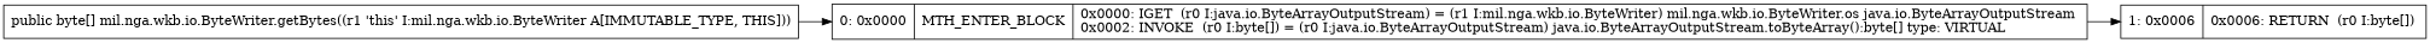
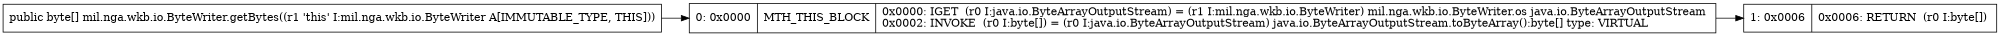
  digraph {
    rankdir=LR
    node [shape=record]
-   n1 [label="{0\:\ 0x0000|MTH_ENTER_BLOCK\l|0x0000: IGET  (r0 I:java.io.ByteArrayOutputStream) = (r1 I:mil.nga.wkb.io.ByteWriter) mil.nga.wkb.io.ByteWriter.os java.io.ByteArrayOutputStream \l0x0002: INVOKE  (r0 I:byte[]) = (r0 I:java.io.ByteArrayOutputStream) java.io.ByteArrayOutputStream.toByteArray():byte[] type: VIRTUAL \l}"]
+   n1 [label="{0\:\ 0x0000|MTH_THIS_BLOCK\l|0x0000: IGET  (r0 I:java.io.ByteArrayOutputStream) = (r1 I:mil.nga.wkb.io.ByteWriter) mil.nga.wkb.io.ByteWriter.os java.io.ByteArrayOutputStream \l0x0002: INVOKE  (r0 I:byte[]) = (r0 I:java.io.ByteArrayOutputStream) java.io.ByteArrayOutputStream.toByteArray():byte[] type: VIRTUAL \l}"]
    n2 [label="{1\:\ 0x0006|0x0006: RETURN  (r0 I:byte[]) \l}"]
    n3 [label="{public byte[] mil.nga.wkb.io.ByteWriter.getBytes((r1 'this' I:mil.nga.wkb.io.ByteWriter A[IMMUTABLE_TYPE, THIS])) }"]
    n1 -> n2
    n3 -> n1
  }
